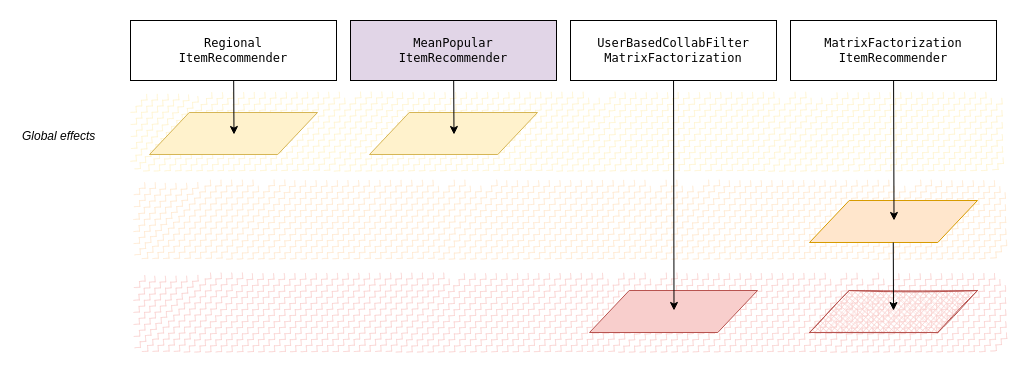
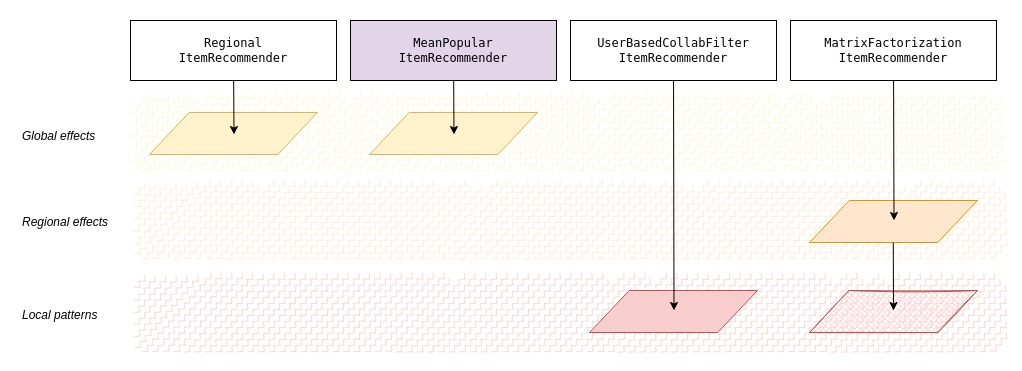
  <mxCell id="0" />
  <mxCell id="1" parent="0" />
  <mxCell id="2" value="" style="rounded=1;whiteSpace=wrap;html=1;fontSize=12;movable=0;resizable=0;rotatable=0;deletable=0;editable=0;connectable=0;fillColor=#fff2cc;strokeColor=none;sketch=1;fillStyle=zigzag-line;shadow=0;" vertex="1" parent="1"><mxGeometry x="130" y="94" width="870" height="76" as="geometry" /></mxCell>
  <mxCell id="3" value="" style="group" vertex="1" connectable="0" parent="1"><mxGeometry x="130" y="20" width="206" height="134" as="geometry" /></mxCell>
  <mxCell id="4" value="&lt;p style=&quot;font-size: 12px&quot;&gt;&lt;code class=&quot;pm-code pm-fixedwidth-font pm-chunk-background-color pm-block-border-color&quot; spellcheck=&quot;false&quot; style=&quot;font-size: 12px&quot;&gt;Regional&lt;br&gt;ItemRecommender&lt;/code&gt;&lt;/p&gt;" style="rounded=0;whiteSpace=wrap;html=1;fontSize=12;" vertex="1" parent="3"><mxGeometry width="206" height="60" as="geometry" /></mxCell>
  <mxCell id="5" value="" style="group" vertex="1" connectable="0" parent="3"><mxGeometry x="19" y="92" width="168" height="42" as="geometry" /></mxCell>
  <mxCell id="6" value="" style="shape=parallelogram;perimeter=parallelogramPerimeter;whiteSpace=wrap;html=1;fixedSize=1;size=39.714;fillColor=#fff2cc;strokeColor=#d6b656;fontStyle=1" parent="5" vertex="1"><mxGeometry width="168" height="42" as="geometry" /></mxCell>
  <mxCell id="7" style="rounded=0;orthogonalLoop=1;jettySize=auto;html=1;" edge="1" parent="5" source="4"><mxGeometry relative="1" as="geometry"><mxPoint x="84.5" y="22" as="targetPoint" /></mxGeometry></mxCell>
  <mxCell id="8" value="" style="group" vertex="1" connectable="0" parent="1"><mxGeometry x="350" y="20" width="206" height="134" as="geometry" /></mxCell>
  <mxCell id="9" value="&lt;p style=&quot;font-size: 12px&quot;&gt;&lt;code class=&quot;pm-code pm-fixedwidth-font pm-chunk-background-color pm-block-border-color&quot; spellcheck=&quot;false&quot; style=&quot;font-size: 12px&quot;&gt;MeanPopular&lt;br&gt;ItemRecommender&lt;/code&gt;&lt;/p&gt;" style="rounded=0;whiteSpace=wrap;html=1;fontSize=12;fillColor=#e1d5e7;" vertex="1" parent="8"><mxGeometry width="206" height="60" as="geometry" /></mxCell>
  <mxCell id="10" value="" style="group" vertex="1" connectable="0" parent="8"><mxGeometry x="19" y="92" width="168" height="42" as="geometry" /></mxCell>
  <mxCell id="11" value="" style="shape=parallelogram;perimeter=parallelogramPerimeter;whiteSpace=wrap;html=1;fixedSize=1;size=39.714;fillColor=#fff2cc;strokeColor=#d6b656;fontStyle=1" vertex="1" parent="10"><mxGeometry width="168" height="42" as="geometry" /></mxCell>
  <mxCell id="12" style="rounded=0;orthogonalLoop=1;jettySize=auto;html=1;" edge="1" parent="10" source="9"><mxGeometry relative="1" as="geometry"><mxPoint x="84.5" y="22" as="targetPoint" /></mxGeometry></mxCell>
  <mxCell id="13" value="" style="rounded=1;whiteSpace=wrap;html=1;fontSize=12;movable=0;resizable=0;rotatable=0;deletable=0;editable=0;connectable=0;fillColor=#ffe6cc;strokeColor=none;sketch=1;fillStyle=zigzag-line;shadow=0;" vertex="1" parent="1"><mxGeometry x="130" y="180" width="870" height="76" as="geometry" /></mxCell>
  <mxCell id="14" value="" style="group" vertex="1" connectable="0" parent="1"><mxGeometry x="570" y="20" width="206" height="134" as="geometry" /></mxCell>
- <mxCell id="15" value="&lt;p&gt;&lt;code class=&quot;pm-code pm-fixedwidth-font pm-chunk-background-color pm-block-border-color&quot; spellcheck=&quot;false&quot;&gt;UserBasedCollabFilter&lt;br&gt;MatrixFactorization&lt;/code&gt;&lt;/p&gt;" style="rounded=0;whiteSpace=wrap;html=1;fontSize=12;" vertex="1" parent="14"><mxGeometry width="206" height="60" as="geometry" /></mxCell>
+ <mxCell id="15" value="&lt;p&gt;&lt;code class=&quot;pm-code pm-fixedwidth-font pm-chunk-background-color pm-block-border-color&quot; spellcheck=&quot;false&quot;&gt;UserBasedCollabFilter&lt;br&gt;ItemRecommender&lt;/code&gt;&lt;/p&gt;" style="rounded=0;whiteSpace=wrap;html=1;fontSize=12;" vertex="1" parent="14"><mxGeometry width="206" height="60" as="geometry" /></mxCell>
  <mxCell id="16" value="" style="group" vertex="1" connectable="0" parent="14"><mxGeometry x="19" y="92" width="168" height="42" as="geometry" /></mxCell>
  <mxCell id="17" value="" style="group" vertex="1" connectable="0" parent="1"><mxGeometry x="790" y="20" width="206" height="134" as="geometry" /></mxCell>
  <mxCell id="18" value="&lt;p&gt;&lt;code class=&quot;pm-code pm-fixedwidth-font pm-chunk-background-color pm-block-border-color&quot; spellcheck=&quot;false&quot;&gt;MatrixFactorization&lt;br&gt;ItemRecommender&lt;/code&gt;&lt;/p&gt;" style="rounded=0;whiteSpace=wrap;html=1;fontSize=12;" vertex="1" parent="17"><mxGeometry width="206" height="60" as="geometry" /></mxCell>
  <mxCell id="19" value="" style="group" vertex="1" connectable="0" parent="17"><mxGeometry x="19" y="92" width="168" height="42" as="geometry" /></mxCell>
  <mxCell id="20" value="" style="rounded=1;whiteSpace=wrap;html=1;fontSize=12;movable=0;resizable=0;rotatable=0;deletable=0;editable=0;connectable=0;fillColor=#f8cecc;strokeColor=none;sketch=1;fillStyle=zigzag-line;shadow=0;" vertex="1" parent="1"><mxGeometry x="130" y="273" width="870" height="76" as="geometry" /></mxCell>
  <mxCell id="21" value="" style="shape=parallelogram;perimeter=parallelogramPerimeter;whiteSpace=wrap;html=1;fixedSize=1;size=39.714;fillColor=#f8cecc;strokeColor=#b85450;fontStyle=1" vertex="1" parent="1"><mxGeometry x="589" y="290" width="168" height="42" as="geometry" /></mxCell>
  <mxCell id="22" style="rounded=0;orthogonalLoop=1;jettySize=auto;html=1;entryX=0.503;entryY=0.476;entryDx=0;entryDy=0;entryPerimeter=0;" edge="1" parent="1" source="15" target="21"><mxGeometry relative="1" as="geometry"><mxPoint x="673.5" y="134" as="targetPoint" /></mxGeometry></mxCell>
  <mxCell id="23" value="" style="shape=parallelogram;perimeter=parallelogramPerimeter;whiteSpace=wrap;html=1;fixedSize=1;size=39.714;fillColor=#ffe6cc;strokeColor=#d79b00;fontStyle=1" vertex="1" parent="1"><mxGeometry x="809" y="200" width="168" height="42" as="geometry" /></mxCell>
  <mxCell id="24" style="rounded=0;orthogonalLoop=1;jettySize=auto;html=1;entryX=0.503;entryY=0.476;entryDx=0;entryDy=0;entryPerimeter=0;" edge="1" parent="1" source="18" target="23"><mxGeometry relative="1" as="geometry"><mxPoint x="893.5" y="134" as="targetPoint" /></mxGeometry></mxCell>
  <mxCell id="25" value="" style="shape=parallelogram;perimeter=parallelogramPerimeter;whiteSpace=wrap;html=1;fixedSize=1;size=39.714;fillColor=#f8cecc;strokeColor=#b85450;fontStyle=1;sketch=1;fillStyle=cross-hatch;" vertex="1" parent="1"><mxGeometry x="809" y="290" width="168" height="42" as="geometry" /></mxCell>
  <mxCell id="26" style="rounded=0;orthogonalLoop=1;jettySize=auto;html=1;" edge="1" parent="1"><mxGeometry relative="1" as="geometry"><mxPoint x="893" y="310" as="targetPoint" /><mxPoint x="892.779" y="242" as="sourcePoint" /></mxGeometry></mxCell>
  <mxCell id="27" value="Global effects" style="rounded=0;whiteSpace=wrap;html=1;shadow=0;sketch=1;fillStyle=zigzag-line;fontSize=12;strokeColor=none;gradientColor=none;fillColor=none;align=left;fontStyle=2" vertex="1" parent="1"><mxGeometry x="20" y="102" width="100" height="68" as="geometry" /></mxCell>
+ <mxCell id="28" value="Regional effects" style="rounded=0;whiteSpace=wrap;html=1;shadow=0;sketch=1;fillStyle=zigzag-line;fontSize=12;strokeColor=none;gradientColor=none;fillColor=none;align=left;fontStyle=2" vertex="1" parent="1"><mxGeometry x="20" y="188" width="100" height="68" as="geometry" /></mxCell>
+ <mxCell id="29" value="Local patterns" style="rounded=0;whiteSpace=wrap;html=1;shadow=0;sketch=1;fillStyle=zigzag-line;fontSize=12;strokeColor=none;gradientColor=none;fillColor=none;align=left;fontStyle=2" vertex="1" parent="1"><mxGeometry x="20" y="281" width="100" height="68" as="geometry" /></mxCell>
